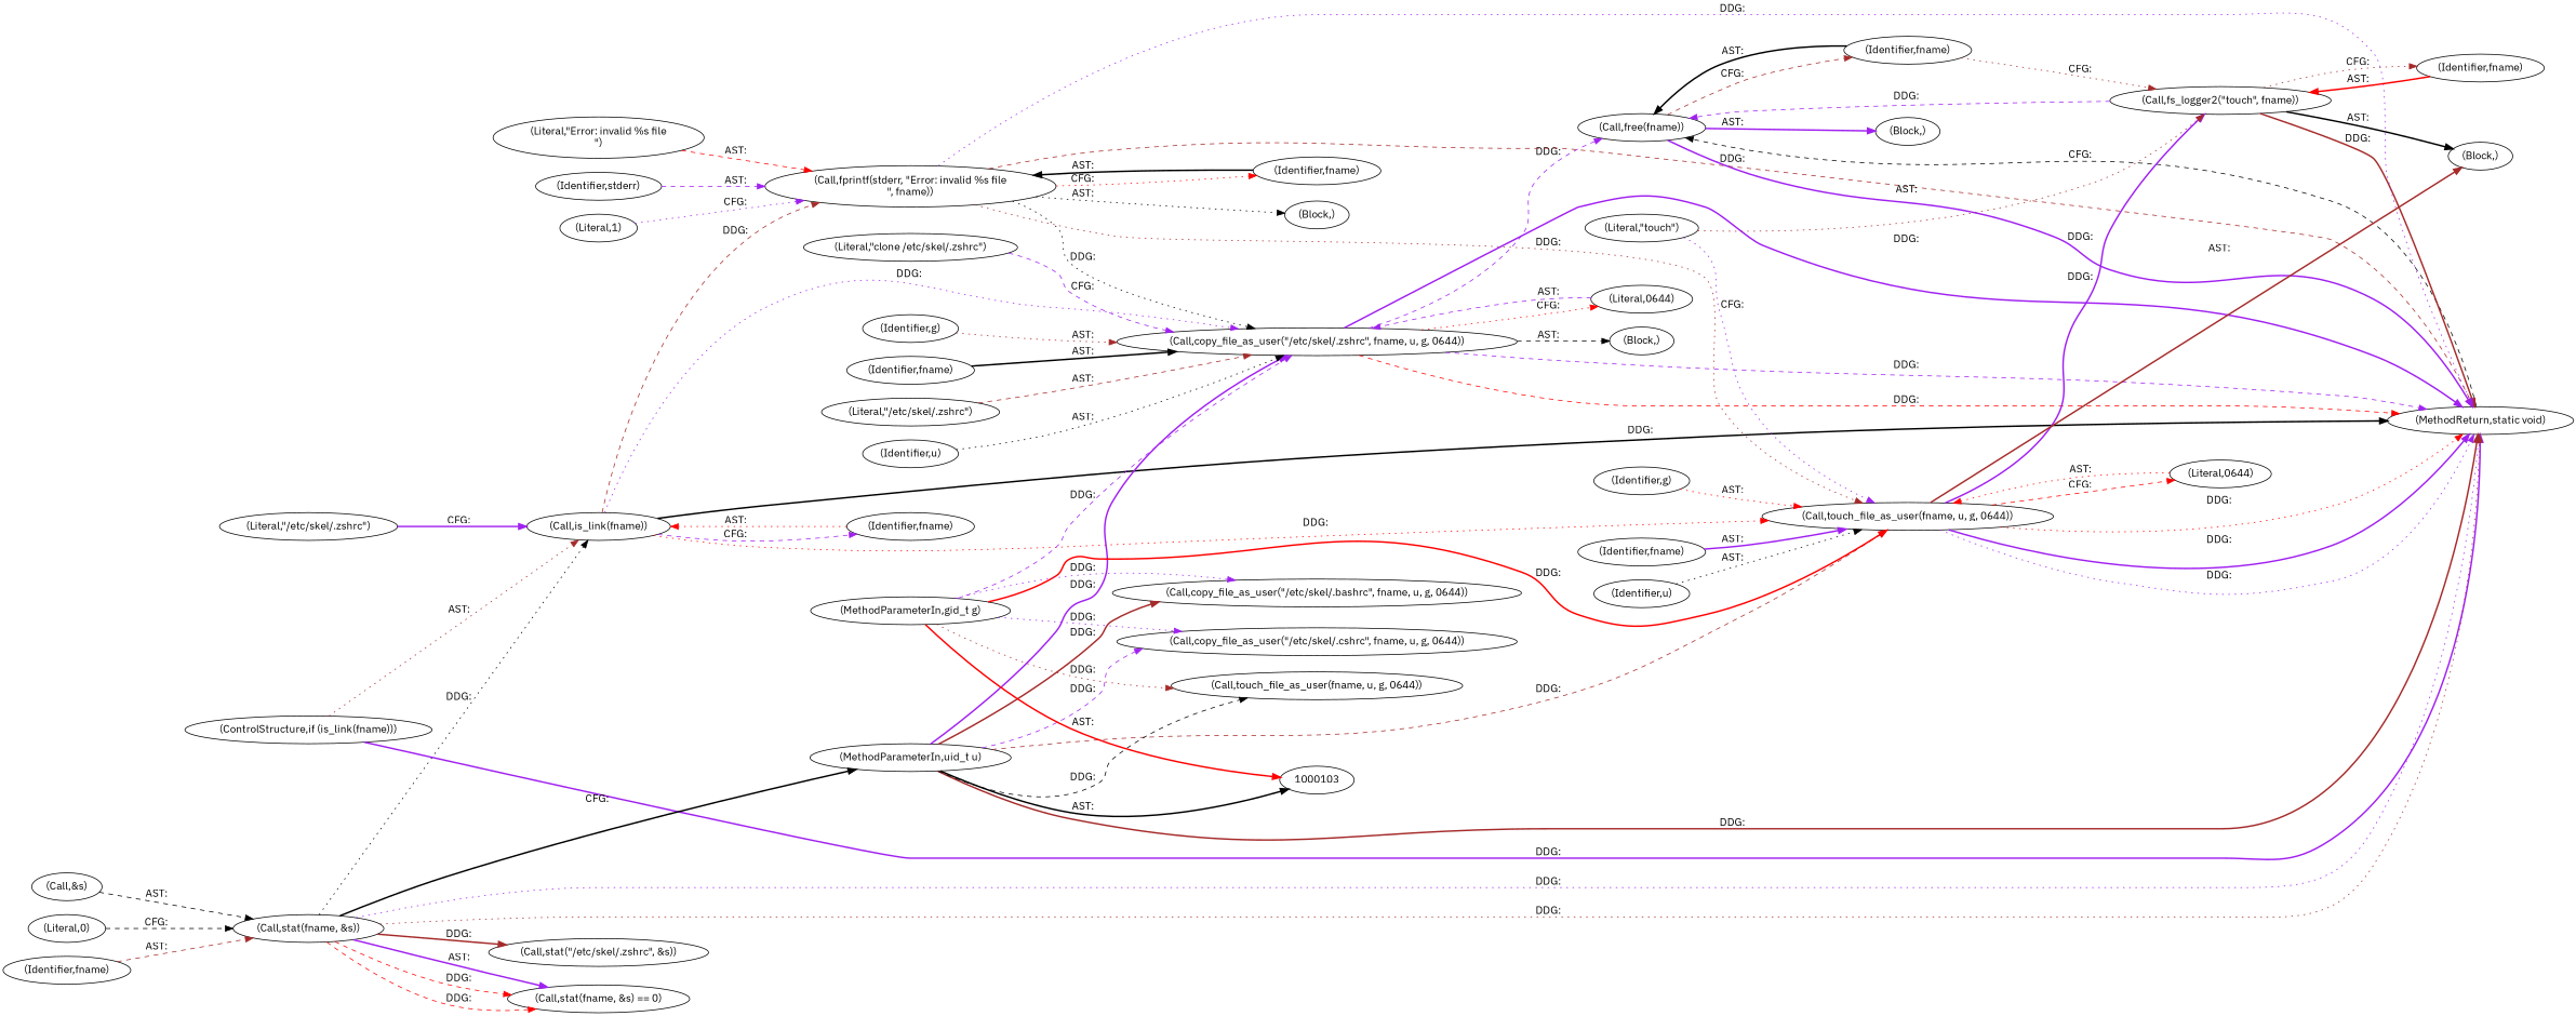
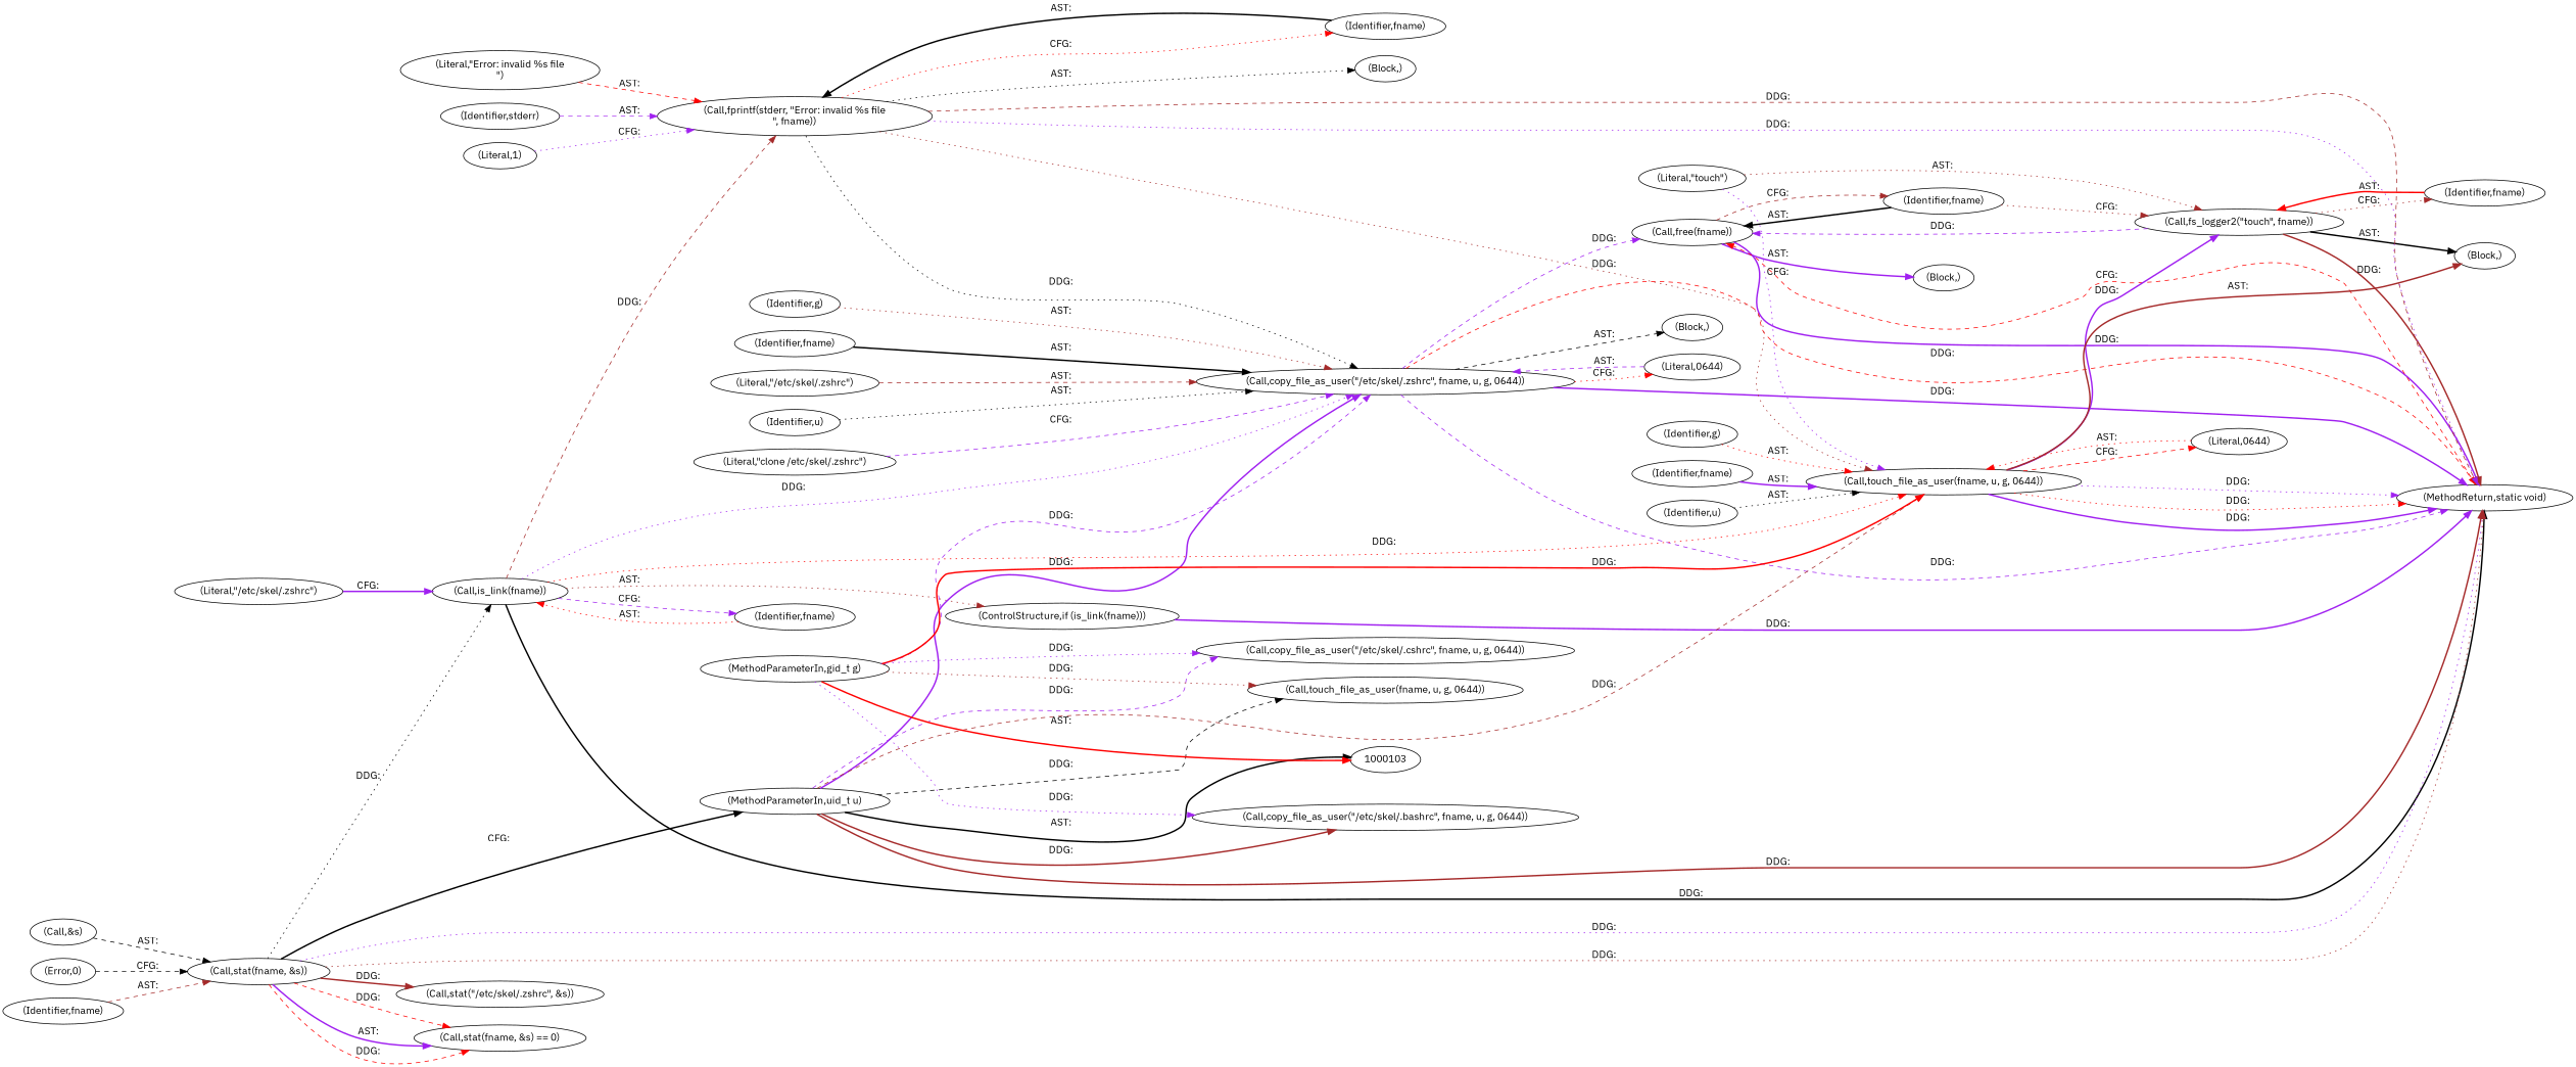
  digraph {
    fontname="IBM Plex Sans"
    rankdir=LR
    node [fontname="IBM Plex Sans"]
    edge [color=purple fontname="IBM Plex Sans" style=dotted]
    n1 [label="(Call,free(fname))"]
    n2 [label="(Block,)"]
    n3 [label="(Identifier,fname)"]
    n4 [label="(MethodReturn,static void)"]
    n5 [label="(Call,fs_logger2(\"touch\", fname))"]
    n6 [label="(Call,copy_file_as_user(\"/etc/skel/.zshrc\", fname, u, g, 0644))"]
    n7 [label="(Block,)"]
    n8 [label="(Literal,0644)"]
    n9 [label="(Call,is_link(fname))"]
    n10 [label="(Call,fprintf(stderr, \"Error: invalid %s file\n\", fname))"]
    n11 [label="(Call,touch_file_as_user(fname, u, g, 0644))"]
    n12 [label="(Identifier,fname)"]
    n13 [label="(ControlStructure,if (is_link(fname)))"]
    n14 [label="(Identifier,fname)"]
    n15 [label="(Block,)"]
    n16 [label="(Block,)"]
    n17 [label="(Literal,0644)"]
    n18 [label="(Call,stat(fname, &s))"]
    n19 [label="(Call,stat(\"/etc/skel/.zshrc\", &s))"]
    n20 [label="(Call,stat(fname, &s) == 0)"]
    n21 [label="(MethodParameterIn,uid_t u)"]
    n22 [label="(Call,&s)"]
    n23 [label="(Call,touch_file_as_user(fname, u, g, 0644))"]
    n24 [label="(Call,copy_file_as_user(\"/etc/skel/.bashrc\", fname, u, g, 0644))"]
    n25 [label="(Call,copy_file_as_user(\"/etc/skel/.cshrc\", fname, u, g, 0644))"]
    1000103
    n27 [label="(MethodParameterIn,gid_t g)"]
    n28 [label="(Identifier,fname)"]
    n29 [label="(Identifier,g)"]
    n30 [label="(Literal,\"Error: invalid %s file\n\")"]
    n31 [label="(Identifier,g)"]
-   n32 [label="(Literal,0)"]
+   n32 [label="(Error,0)"]
    n33 [label="(Identifier,fname)"]
    n34 [label="(Literal,\"touch\")"]
    n35 [label="(Identifier,fname)"]
    n36 [label="(Literal,\"/etc/skel/.zshrc\")"]
    n37 [label="(Literal,\"/etc/skel/.zshrc\")"]
    n38 [label="(Identifier,stderr)"]
    n39 [label="(Identifier,u)"]
    n40 [label="(Identifier,u)"]
    n41 [label="(Literal,\"clone /etc/skel/.zshrc\")"]
    n42 [label="(Literal,1)"]
    n43 [label="(Identifier,fname)"]
    n1 -> n2 [label="AST: " style=bold]
    n1 -> n3 [color=brown label="CFG: " style=dashed]
    n1 -> n4 [label="DDG: " style=bold]
    n3 -> n1 [color=black label="AST: " style=bold]
    n3 -> n5 [color=brown label="CFG: "]
-   n4 -> n1 [color=black label="CFG: " style=dashed]
+   n4 -> n1 [color=red label="CFG: " style=dashed]
    n5 -> n1 [label="DDG: " style=dashed]
    n5 -> n4 [color=brown label="DDG: " style=bold]
    n5 -> n16 [color=black label="AST: " style=bold]
    n5 -> n28 [color=brown label="CFG: "]
    n6 -> n1 [label="DDG: " style=dashed]
    n6 -> n4 [color=red label="DDG: " style=dashed]
    n6 -> n4 [label="DDG: " style=bold]
    n6 -> n4 [label="DDG: " style=dashed]
    n6 -> n7 [color=black label="AST: " style=dashed]
    n6 -> n8 [color=red label="CFG: "]
    n8 -> n6 [label="AST: " style=dashed]
    n9 -> n4 [color=black label="DDG: " style=bold]
    n9 -> n6 [label="DDG: "]
    n9 -> n10 [color=brown label="DDG: " style=dashed]
    n9 -> n11 [color=red label="DDG: "]
    n9 -> n12 [label="CFG: " style=dashed]
-   n13 -> n9 [color=brown label="AST: "]
+   n9 -> n13 [color=brown label="AST: "]
    n10 -> n4 [color=brown label="DDG: " style=dashed]
    n10 -> n4 [label="DDG: "]
    n10 -> n6 [color=black label="DDG: "]
    n10 -> n11 [color=brown label="DDG: "]
    n10 -> n14 [color=red label="CFG: "]
    n10 -> n15 [color=black label="AST: "]
    n11 -> n4 [label="DDG: "]
    n11 -> n4 [color=red label="DDG: "]
    n11 -> n4 [label="DDG: " style=bold]
    n11 -> n5 [label="DDG: " style=bold]
    n11 -> n16 [color=brown label="AST: " style=bold]
    n11 -> n17 [color=red label="CFG: " style=dashed]
    n12 -> n9 [color=red label="AST: "]
    n13 -> n4 [label="DDG: " style=bold]
    n14 -> n10 [color=black label="AST: " style=bold]
    n17 -> n11 [color=red label="AST: "]
    n18 -> n4 [label="DDG: "]
    n18 -> n4 [color=brown label="DDG: "]
    n18 -> n9 [color=black label="DDG: "]
    n18 -> n19 [color=brown label="DDG: " style=bold]
    n18 -> n20 [label="AST: " style=bold]
    n18 -> n20 [color=red label="DDG: " style=dashed]
    n18 -> n20 [color=red label="DDG: " style=dashed]
    n18 -> n21 [color=black label="CFG: " style=bold]
    n21 -> n4 [color=brown label="DDG: " style=bold]
    n21 -> n6 [label="DDG: " style=bold]
    n21 -> n11 [color=brown label="DDG: " style=dashed]
    n21 -> n23 [color=black label="DDG: " style=dashed]
    n21 -> n24 [color=brown label="DDG: " style=bold]
    n21 -> n25 [label="DDG: " style=dashed]
    n21 -> 1000103 [color=black label="AST: " style=bold]
    n22 -> n18 [color=black label="AST: " style=dashed]
    n27 -> n6 [label="DDG: " style=dashed]
    n27 -> n11 [color=red label="DDG: " style=bold]
    n27 -> n23 [color=brown label="DDG: "]
    n27 -> n24 [label="DDG: "]
    n27 -> n25 [label="DDG: "]
    n27 -> 1000103 [color=red label="AST: " style=bold]
    n28 -> n5 [color=red label="AST: " style=bold]
    n29 -> n11 [color=red label="AST: "]
    n30 -> n10 [color=red label="AST: " style=dashed]
    n31 -> n6 [color=brown label="AST: "]
    n32 -> n18 [color=black label="CFG: " style=dashed]
    n33 -> n6 [color=black label="AST: " style=bold]
    n34 -> n5 [color=brown label="AST: "]
    n34 -> n11 [label="CFG: "]
    n35 -> n11 [label="AST: " style=bold]
    n36 -> n9 [label="CFG: " style=bold]
    n37 -> n6 [color=brown label="AST: " style=dashed]
    n38 -> n10 [label="AST: " style=dashed]
    n39 -> n11 [color=black label="AST: "]
    n40 -> n6 [color=black label="AST: "]
    n41 -> n6 [label="CFG: " style=dashed]
    n42 -> n10 [label="CFG: "]
    n43 -> n18 [color=brown label="AST: " style=dashed]
  }
